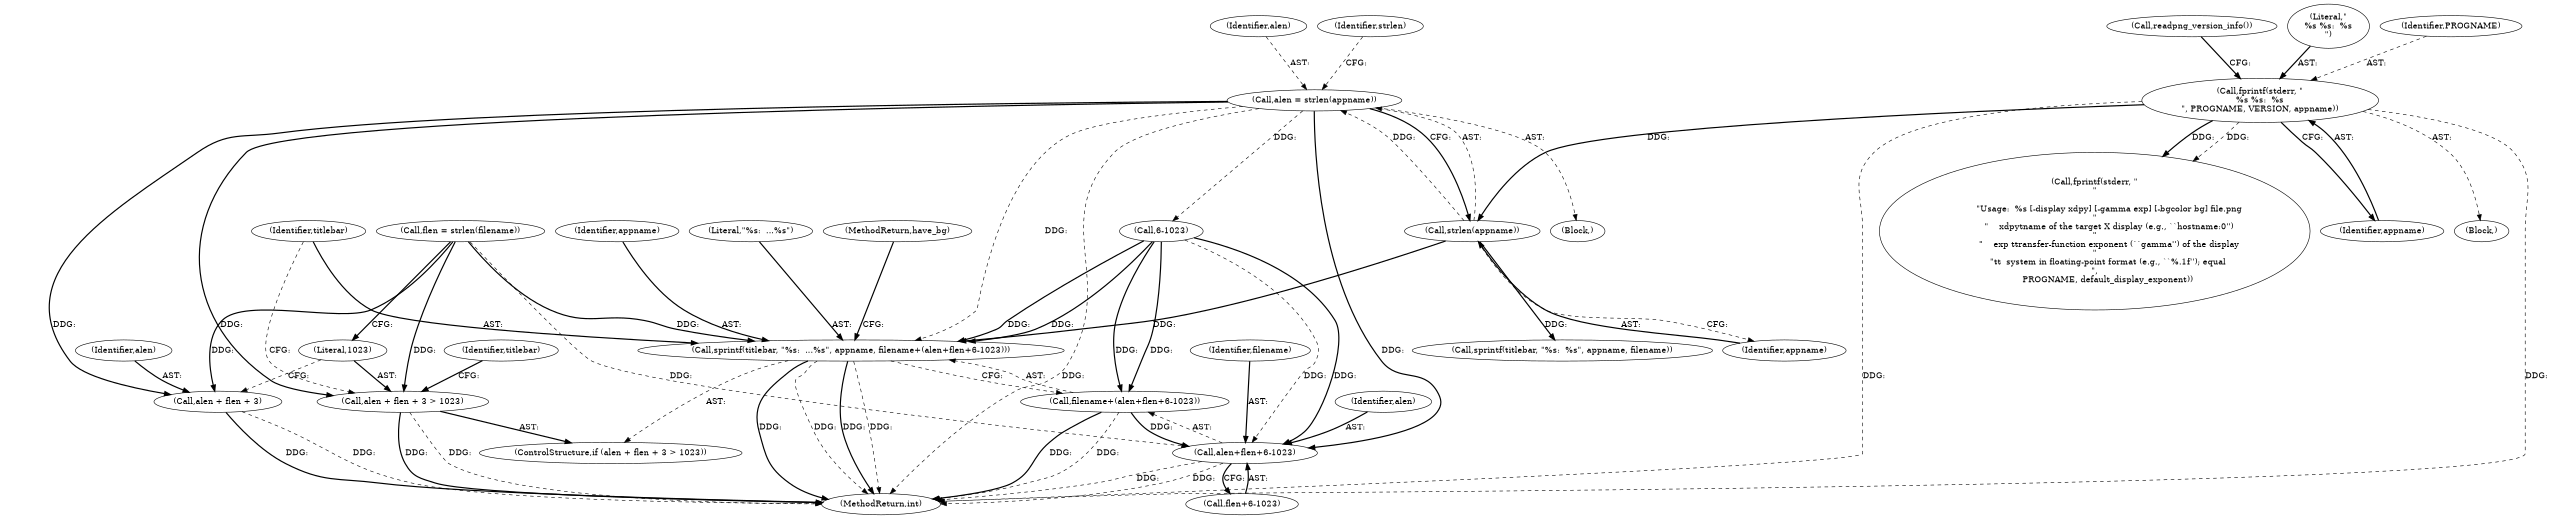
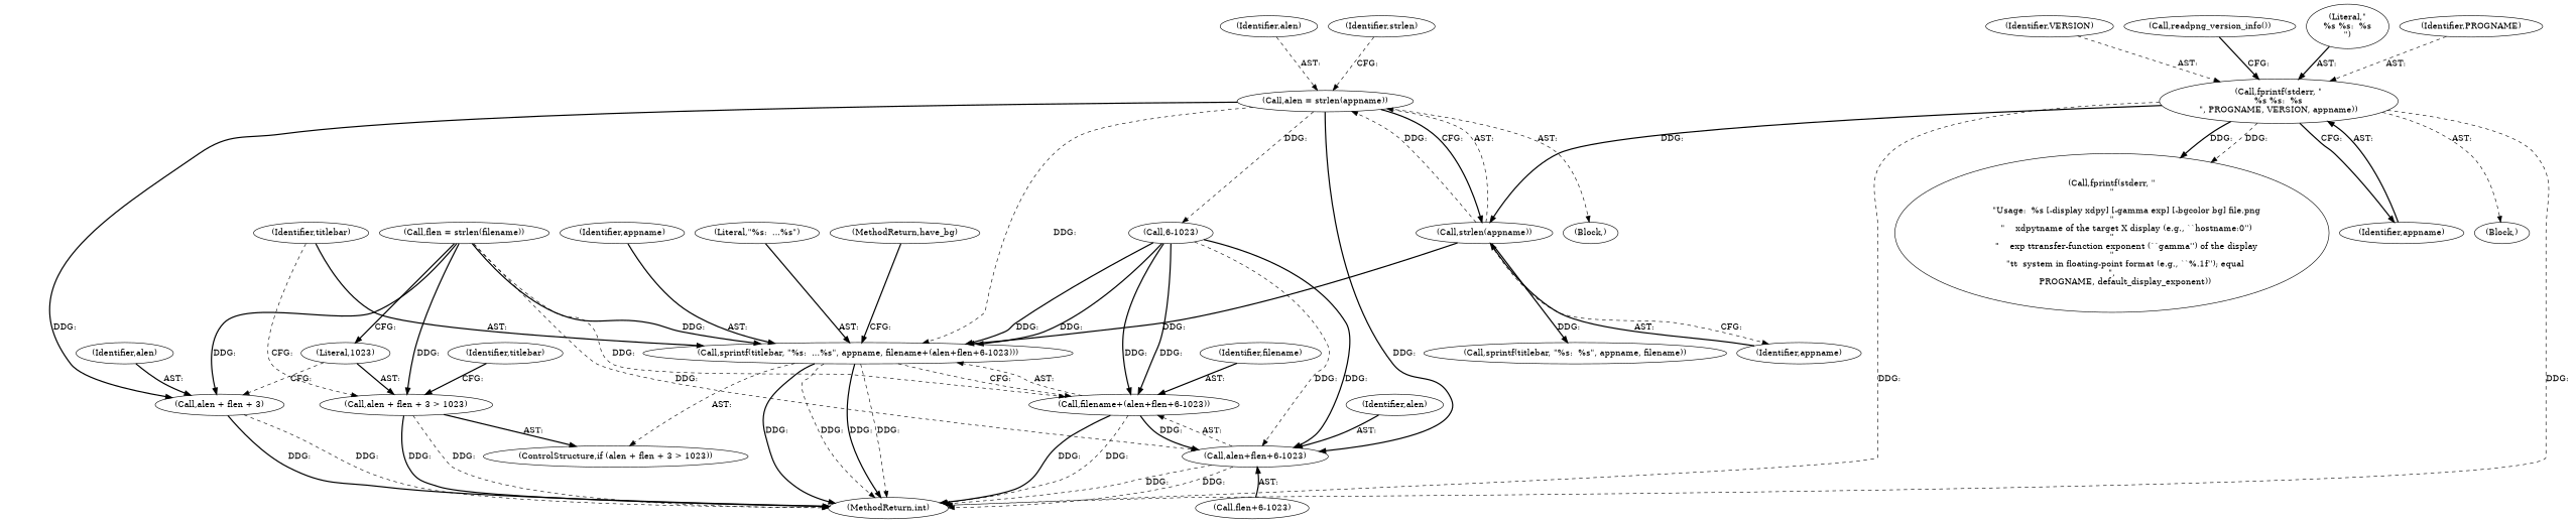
  digraph {
    edge [style=bold]
    n1 [label="(Call,alen = strlen(appname))"]
    n2 [label="(Call,strlen(appname))"]
    n3 [label="(Call,alen + flen + 3 > 1023)"]
    n4 [label="(Call,alen + flen + 3)"]
    n5 [label="(Call,sprintf(titlebar, \"%s:  ...%s\", appname, filename+(alen+flen+6-1023)))"]
    n6 [label="(Call,alen+flen+6-1023)"]
    n7 [label="(Block,)"]
    n8 [label="(MethodReturn,int)"]
    n9 [label="(Call,6-1023)"]
    n10 [label="(Identifier,appname)"]
    n11 [label="(Call,sprintf(titlebar, \"%s:  %s\", appname, filename))"]
    n12 [label="(ControlStructure,if (alen + flen + 3 > 1023))"]
    n13 [label="(Call,filename+(alen+flen+6-1023))"]
    n14 [label="(Call,flen+6-1023)"]
    n15 [label="(Call,fprintf(stderr, \"\n%s %s:  %s\n\", PROGNAME, VERSION, appname))"]
    n16 [label="(Call,fprintf(stderr, \"\n\"\n\n           \"Usage:  %s [-display xdpy] [-gamma exp] [-bgcolor bg] file.png\n\"\n           \"    xdpy\tname of the target X display (e.g., ``hostname:0'')\n\"\n           \"    exp \ttransfer-function exponent (``gamma'') of the display\n\"\n          \"\t\t  system in floating-point format (e.g., ``%.1f''); equal\n\",\n          PROGNAME, default_display_exponent))"]
    n17 [label="(Identifier,appname)"]
    n18 [label="(Block,)"]
    n19 [label="(Literal,1023)"]
    n20 [label="(Identifier,alen)"]
    n21 [label="(Literal,\"\n%s %s:  %s\n\")"]
    n22 [label="(Identifier,titlebar)"]
    n23 [label="(Identifier,alen)"]
    n24 [label="(Identifier,titlebar)"]
    n25 [label="(Identifier,PROGNAME)"]
+   n26 [label="(Identifier,VERSION)"]
    n27 [label="(Identifier,appname)"]
    n28 [label="(Identifier,filename)"]
    n29 [label="(Literal,\"%s:  ...%s\")"]
    n30 [label="(MethodReturn,have_bg)"]
    n31 [label="(Identifier,alen)"]
    n32 [label="(Call,readpng_version_info())"]
    n33 [label="(Identifier,strlen)"]
    n34 [label="(Call,flen = strlen(filename))"]
    n1 -> n2 [label="CFG: "]
-   n1 -> n3 [label="DDG: "]
    n1 -> n4 [label="DDG: "]
    n1 -> n5 [label="DDG: " style=dashed]
    n1 -> n6 [label="DDG: "]
    n1 -> n7 [label="AST: " style=dashed]
-   n1 -> n8 [label="DDG: " style=dashed]
    n1 -> n9 [label="DDG: " style=dashed]
    n2 -> n1 [label="AST: " style=dashed]
    n2 -> n1 [label="DDG: " style=dashed]
    n2 -> n5 [label="DDG: "]
    n2 -> n10 [label="CFG: " style=dashed]
    n2 -> n11 [label="DDG: "]
    n3 -> n8 [label="DDG: "]
    n3 -> n8 [label="DDG: " style=dashed]
    n3 -> n12 [label="AST: "]
    n4 -> n8 [label="DDG: " style=dashed]
    n4 -> n8 [label="DDG: "]
    n5 -> n8 [label="DDG: "]
    n5 -> n8 [label="DDG: " style=dashed]
    n5 -> n8 [label="DDG: "]
    n5 -> n8 [label="DDG: " style=dashed]
    n5 -> n12 [label="AST: " style=dashed]
    n5 -> n13 [label="CFG: " style=dashed]
    n6 -> n8 [label="DDG: " style=dashed]
    n6 -> n8 [label="DDG: " style=dashed]
    n6 -> n13 [label="AST: " style=dashed]
-   n6 -> n14 [label="CFG: "]
    n9 -> n5 [label="DDG: "]
    n9 -> n5 [label="DDG: "]
    n9 -> n6 [label="DDG: "]
    n9 -> n6 [label="DDG: " style=dashed]
    n9 -> n13 [label="DDG: "]
    n9 -> n13 [label="DDG: "]
    n10 -> n2 [label="AST: "]
    n13 -> n5 [label="AST: " style=dashed]
    n13 -> n6 [label="DDG: "]
    n13 -> n8 [label="DDG: "]
    n13 -> n8 [label="DDG: " style=dashed]
    n14 -> n6 [label="AST: "]
    n15 -> n2 [label="DDG: "]
    n15 -> n8 [label="DDG: " style=dashed]
    n15 -> n8 [label="DDG: " style=dashed]
    n15 -> n16 [label="DDG: "]
    n15 -> n16 [label="DDG: " style=dashed]
    n15 -> n17 [label="CFG: "]
    n15 -> n18 [label="AST: " style=dashed]
    n17 -> n15 [label="AST: "]
    n19 -> n3 [label="AST: "]
    n19 -> n4 [label="CFG: " style=dashed]
    n20 -> n4 [label="AST: "]
    n21 -> n15 [label="AST: "]
    n22 -> n3 [label="CFG: "]
    n23 -> n1 [label="AST: " style=dashed]
    n24 -> n3 [label="CFG: " style=dashed]
    n24 -> n5 [label="AST: "]
    n25 -> n15 [label="AST: " style=dashed]
+   n26 -> n15 [label="AST: " style=dashed]
    n27 -> n5 [label="AST: "]
-   n28 -> n6 [label="AST: "]
+   n28 -> n13 [label="AST: "]
    n29 -> n5 [label="AST: "]
    n30 -> n5 [label="CFG: "]
    n31 -> n6 [label="AST: "]
    n32 -> n15 [label="CFG: "]
    n33 -> n1 [label="CFG: " style=dashed]
    n34 -> n3 [label="DDG: "]
    n34 -> n4 [label="DDG: "]
    n34 -> n5 [label="DDG: "]
    n34 -> n6 [label="DDG: " style=dashed]
+   n34 -> n13 [label="DDG: " style=dashed]
    n34 -> n19 [label="CFG: "]
  }
